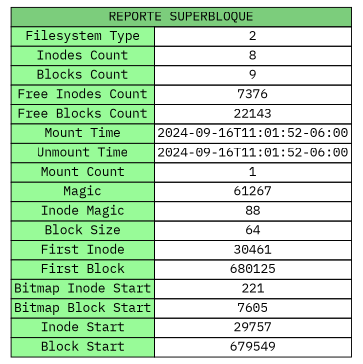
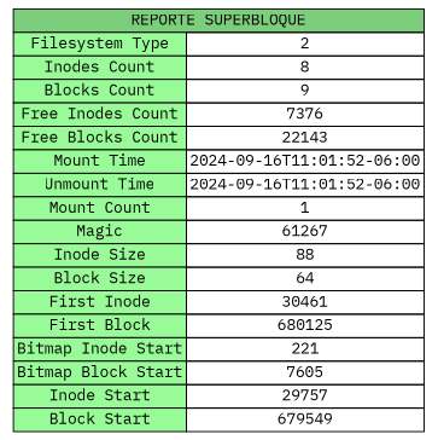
  digraph {
    fontname="IBM Plex Mono"
-   n1 [label=< 			<table border="0" cellborder="1" cellspacing="0"> 				<tr><td colspan="2" bgcolor="palegreen3"> REPORTE SUPERBLOQUE </td></tr> 				<tr><td bgcolor ="palegreen">Filesystem Type</td><td>2</td></tr> 				<tr><td bgcolor ="palegreen">Inodes Count</td><td>8</td></tr> 				<tr><td bgcolor ="palegreen">Blocks Count</td><td>9</td></tr> 				<tr><td bgcolor ="palegreen">Free Inodes Count</td><td>7376</td></tr> 				<tr><td bgcolor ="palegreen">Free Blocks Count</td><td>22143</td></tr> 				<tr><td bgcolor ="palegreen">Mount Time</td><td>2024-09-16T11:01:52-06:00</td></tr> 				<tr><td bgcolor ="palegreen">Unmount Time</td><td>2024-09-16T11:01:52-06:00</td></tr> 				<tr><td bgcolor ="palegreen">Mount Count</td><td>1</td></tr> 				<tr><td bgcolor ="palegreen">Magic</td><td>61267</td></tr> 				<tr><td bgcolor ="palegreen">Inode Magic</td><td>88</td></tr> 				<tr><td bgcolor ="palegreen">Block Size</td><td>64</td></tr> 				<tr><td bgcolor ="palegreen">First Inode</td><td>30461</td></tr> 				<tr><td bgcolor ="palegreen">First Block</td><td>680125</td></tr> 				<tr><td bgcolor ="palegreen">Bitmap Inode Start</td><td>221</td></tr> 				<tr><td bgcolor ="palegreen">Bitmap Block Start</td><td>7605</td></tr> 				<tr><td bgcolor ="palegreen">Inode Start</td><td>29757</td></tr> 				<tr><td bgcolor ="palegreen">Block Start</td><td>679549</td></tr> 			</table> 		> shape=plaintext fontname="IBM Plex Mono"]
+   n1 [label=< 			<table border="0" cellborder="1" cellspacing="0"> 				<tr><td colspan="2" bgcolor="palegreen3"> REPORTE SUPERBLOQUE </td></tr> 				<tr><td bgcolor ="palegreen">Filesystem Type</td><td>2</td></tr> 				<tr><td bgcolor ="palegreen">Inodes Count</td><td>8</td></tr> 				<tr><td bgcolor ="palegreen">Blocks Count</td><td>9</td></tr> 				<tr><td bgcolor ="palegreen">Free Inodes Count</td><td>7376</td></tr> 				<tr><td bgcolor ="palegreen">Free Blocks Count</td><td>22143</td></tr> 				<tr><td bgcolor ="palegreen">Mount Time</td><td>2024-09-16T11:01:52-06:00</td></tr> 				<tr><td bgcolor ="palegreen">Unmount Time</td><td>2024-09-16T11:01:52-06:00</td></tr> 				<tr><td bgcolor ="palegreen">Mount Count</td><td>1</td></tr> 				<tr><td bgcolor ="palegreen">Magic</td><td>61267</td></tr> 				<tr><td bgcolor ="palegreen">Inode Size</td><td>88</td></tr> 				<tr><td bgcolor ="palegreen">Block Size</td><td>64</td></tr> 				<tr><td bgcolor ="palegreen">First Inode</td><td>30461</td></tr> 				<tr><td bgcolor ="palegreen">First Block</td><td>680125</td></tr> 				<tr><td bgcolor ="palegreen">Bitmap Inode Start</td><td>221</td></tr> 				<tr><td bgcolor ="palegreen">Bitmap Block Start</td><td>7605</td></tr> 				<tr><td bgcolor ="palegreen">Inode Start</td><td>29757</td></tr> 				<tr><td bgcolor ="palegreen">Block Start</td><td>679549</td></tr> 			</table> 		> shape=plaintext fontname="IBM Plex Mono"]
  }
